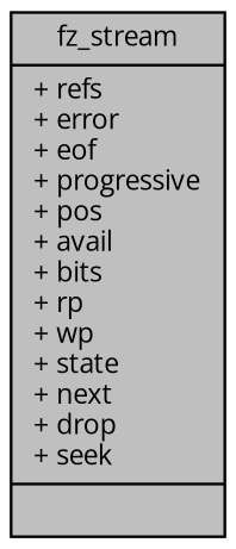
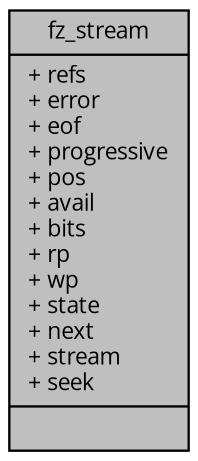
  digraph {
    fontname="Open Sans"
-   n1 [color=black fillcolor=grey75 fontcolor=black fontname="Open Sans" fontsize=10 height=0.2 label="{fz_stream\n|+ refs\l+ error\l+ eof\l+ progressive\l+ pos\l+ avail\l+ bits\l+ rp\l+ wp\l+ state\l+ next\l+ drop\l+ seek\l|}" shape=record style=filled width=0.4]
+   n1 [color=black fillcolor=grey75 fontcolor=black fontname="Open Sans" fontsize=10 height=0.2 label="{fz_stream\n|+ refs\l+ error\l+ eof\l+ progressive\l+ pos\l+ avail\l+ bits\l+ rp\l+ wp\l+ state\l+ next\l+ stream\l+ seek\l|}" shape=record style=filled width=0.4]
  }
